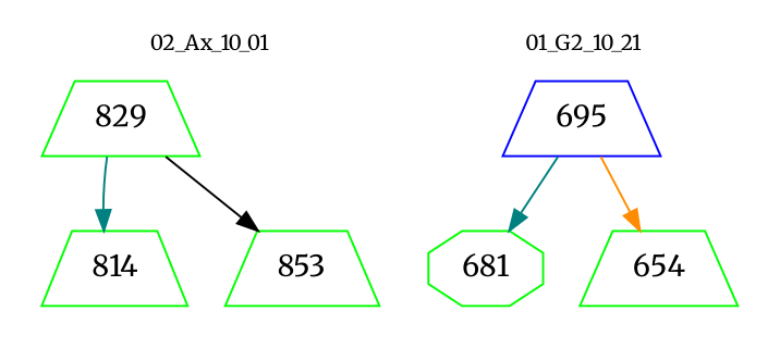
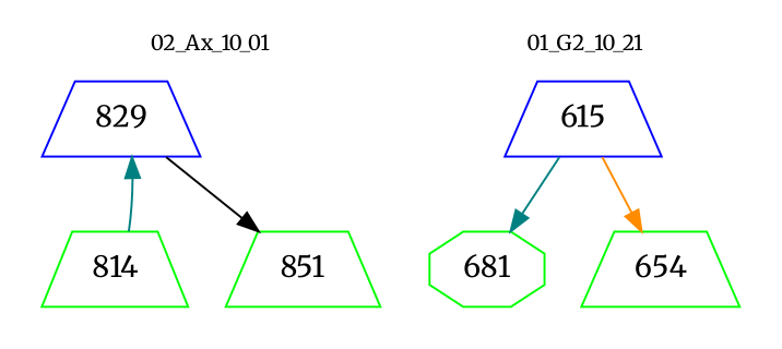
  digraph {
    fontname=Merriweather
    node [color=green fontname=Merriweather shape=trapezium]
    edge [color=teal fontname=Merriweather]
-   n1 [label=829]
+   n1 [color=blue label=829]
    n2 [label=814]
-   n3 [label=853]
-   n4 [color=blue label=695]
+   n3 [label=851]
+   n4 [color=blue label=615]
    n5 [label=681 shape=octagon]
    n6 [label=654]
    subgraph cluster_1 {
      color=white
      fontsize=10
      label="02_Ax_10_01"
      n1
      n2
      n3
    }
    subgraph cluster_2 {
      color=white
      fontsize=10
      label="01_G2_10_21"
      n4
      n5
      n6
    }
-   n1 -> n2
+   n2 -> n1
    n1 -> n3 [color=black]
    n4 -> n5
    n4 -> n6 [color=darkorange]
  }
